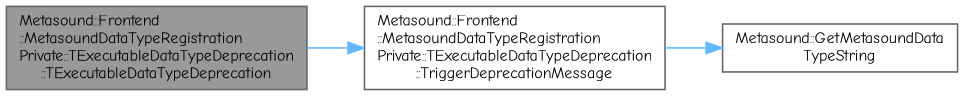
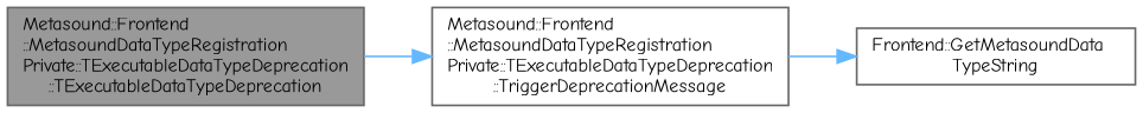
  digraph {
    rankdir=LR
    fontname="Comic Neue"
    node [color=grey40 fillcolor=white fontname="Comic Neue" fontsize=10 shape=box style=filled]
    edge [color=steelblue1 fontname="Comic Neue" fontsize=10 labelfontname=Helvetica labelfontsize=10 style=solid]
    n1 [color=gray40 fillcolor=grey60 fontcolor=black height=0.2 label="Metasound::Frontend\l::MetasoundDataTypeRegistration\lPrivate::TExecutableDataTypeDeprecation\l::TExecutableDataTypeDeprecation" width=0.4]
    n2 [height=0.2 label="Metasound::Frontend\l::MetasoundDataTypeRegistration\lPrivate::TExecutableDataTypeDeprecation\l::TriggerDeprecationMessage" width=0.4]
-   n3 [height=0.2 label="Metasound::GetMetasoundData\lTypeString" width=0.4]
+   n3 [height=0.2 label="Frontend::GetMetasoundData\lTypeString" width=0.4]
    n1 -> n2
    n2 -> n3
  }
